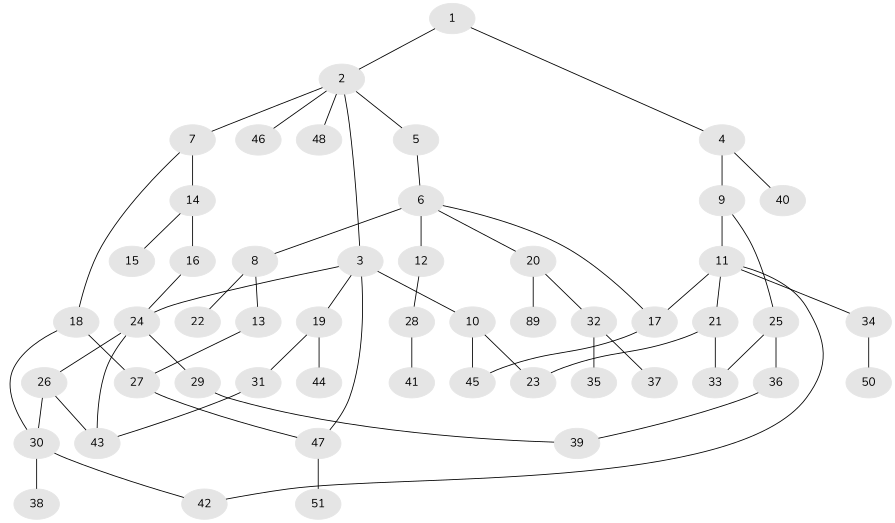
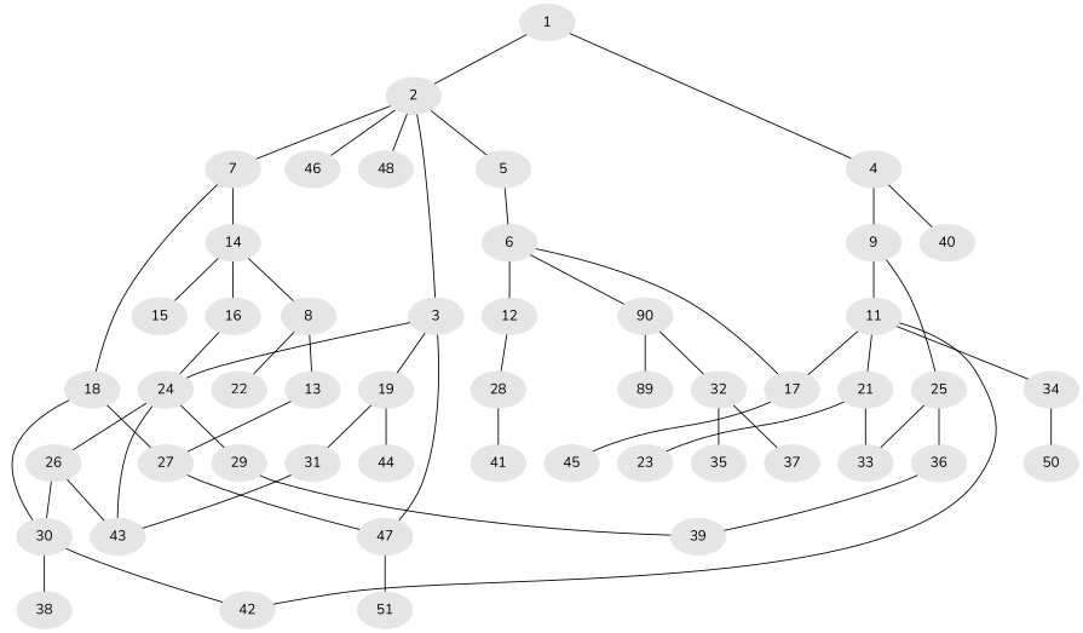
  graph {
    fontname=Nunito
    node [color=gray90 fontname=Nunito style=filled]
    edge [fontname=Nunito]
    1
    2
    4
    3
    5
    7
    46
    48
    9
    40
-   10
    19
    24
    47
    6
    14
    18
    23
    45
    31
    44
    26
    29
    43
    51
    11
    25
    8
    12
    17
-   20
+   20 [label=90]
    13
    22
    28
    32
    n36 [label=89]
    15
    16
    27
    30
    21
    34
    42
    33
    36
    50
    41
    38
    35
    37
    39
    1 -- 2
    1 -- 4
    2 -- 3
    2 -- 5
    2 -- 7
    2 -- 46
    2 -- 48
    4 -- 9
    4 -- 40
-   3 -- 10
    3 -- 19
    3 -- 24
    3 -- 47
    5 -- 6
    7 -- 14
    7 -- 18
    9 -- 11
    9 -- 25
-   10 -- 23
-   10 -- 45
    19 -- 31
    19 -- 44
    24 -- 26
    24 -- 29
    24 -- 43
    47 -- 51
-   6 -- 8
+   14 -- 8
    6 -- 12
    6 -- 17
    6 -- 20
    14 -- 15
    14 -- 16
    18 -- 27
    18 -- 30
    31 -- 43
    26 -- 43
    26 -- 30
    29 -- 39
    11 -- 17
    11 -- 21
    11 -- 34
    11 -- 42
    25 -- 33
    25 -- 36
    8 -- 13
    8 -- 22
    12 -- 28
    17 -- 45
    20 -- 32
    20 -- n36
    13 -- 27
    28 -- 41
    32 -- 35
    32 -- 37
    16 -- 24
    27 -- 47
    30 -- 42
    30 -- 38
    21 -- 23
    21 -- 33
    34 -- 50
    36 -- 39
  }
